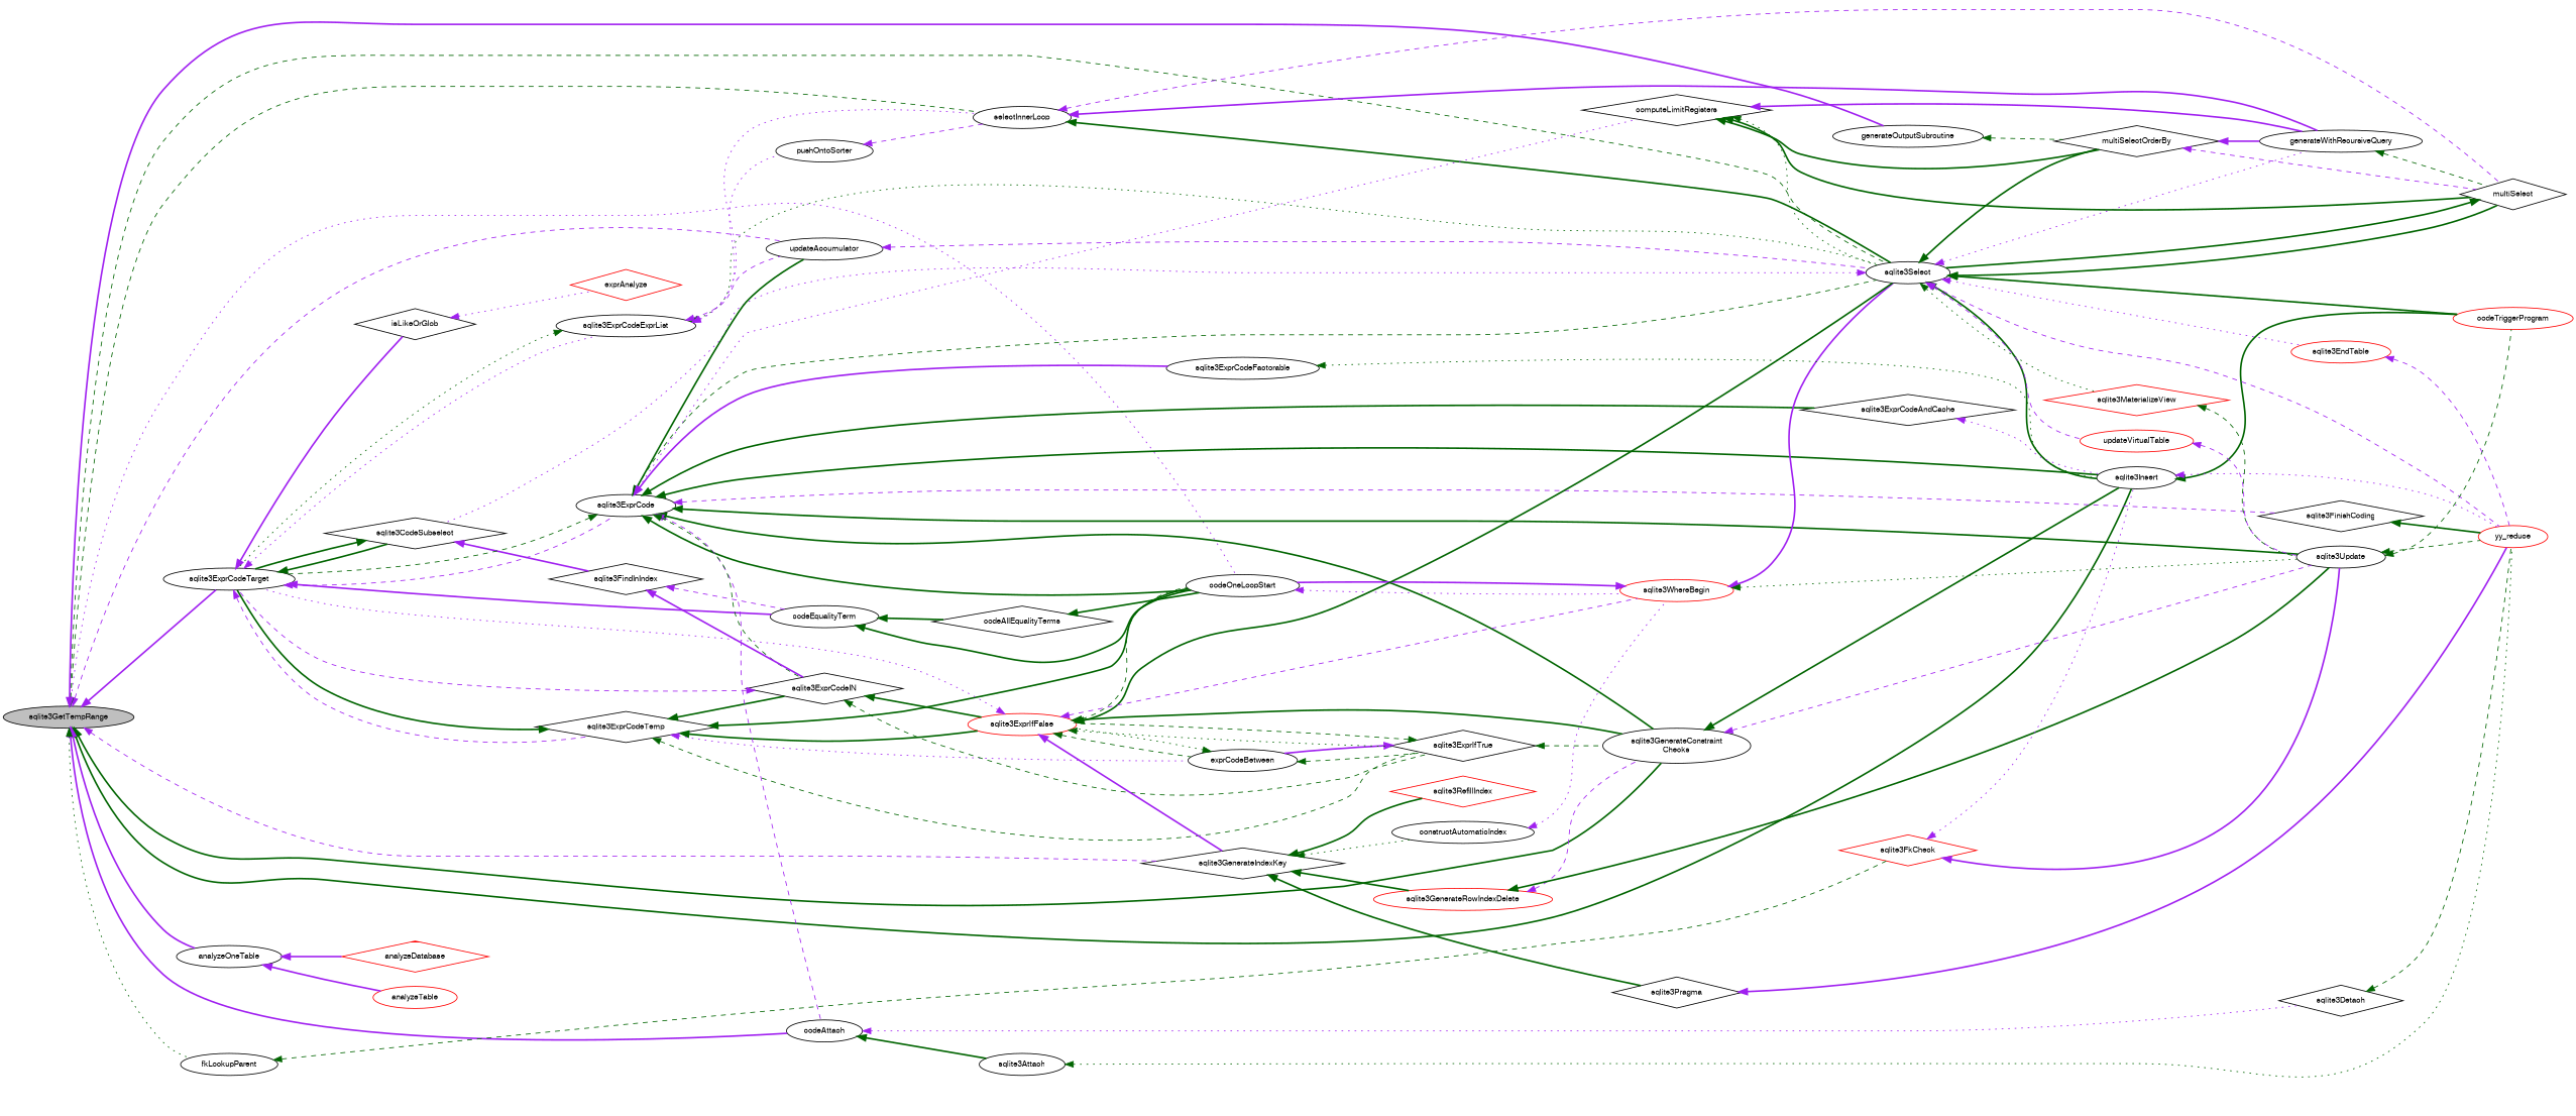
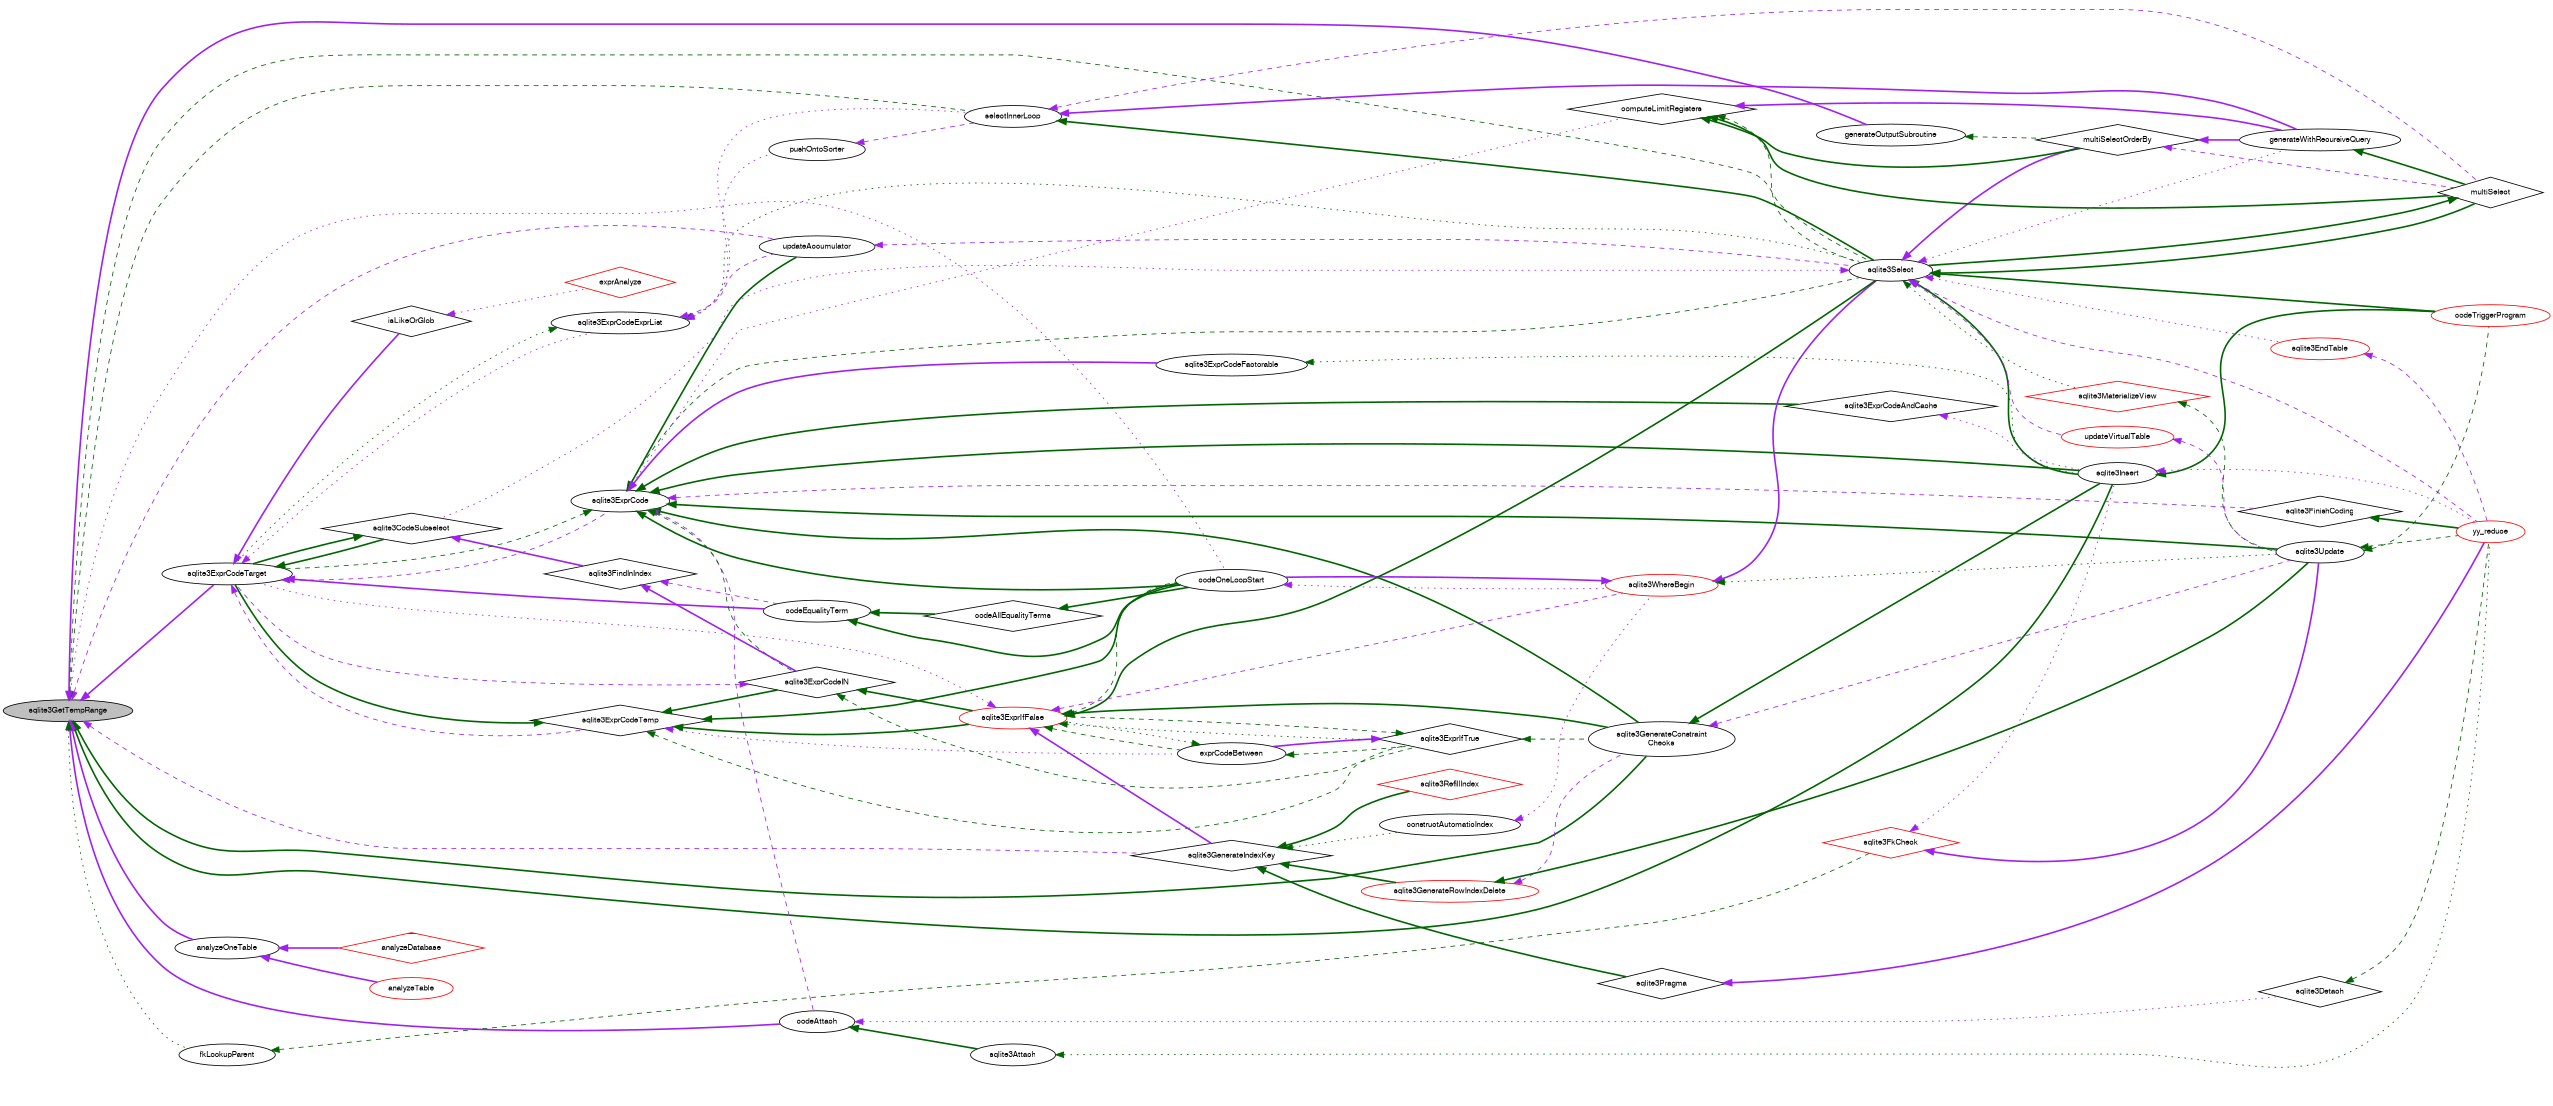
  digraph {
    rankdir=LR
    node [color=black fillcolor=white fontname=FreeSans fontsize=10 shape=ellipse style=filled]
    edge [color=darkgreen dir=back fontname=FreeSans fontsize=10 labelfontname=FreeSans labelfontsize=10 style=bold]
    n1 [fillcolor=grey75 fontcolor=black height=0.2 label=sqlite3GetTempRange width=0.4]
    n2 [height=0.2 label=sqlite3ExprCodeTarget width=0.4]
    n3 [height=0.2 label=sqlite3GenerateIndexKey shape=diamond width=0.4]
    n4 [height=0.2 label="sqlite3GenerateConstraint\lChecks" width=0.4]
    n5 [height=0.2 label=sqlite3Insert width=0.4]
    n6 [height=0.2 label=sqlite3Select width=0.4]
    n7 [height=0.2 label=codeOneLoopStart width=0.4]
    n8 [height=0.2 label=codeAttach width=0.4]
    n9 [height=0.2 label=updateAccumulator width=0.4]
    n10 [height=0.2 label=selectInnerLoop width=0.4]
    n11 [height=0.2 label=analyzeOneTable width=0.4]
    n12 [height=0.2 label=fkLookupParent width=0.4]
    n13 [height=0.2 label=generateOutputSubroutine width=0.4]
    n14 [height=0.2 label=sqlite3CodeSubselect shape=diamond width=0.4]
    n15 [height=0.2 label=codeEqualityTerm width=0.4]
    n16 [height=0.2 label=sqlite3ExprCodeTemp shape=diamond width=0.4]
    n17 [height=0.2 label=sqlite3ExprCode width=0.4]
    n18 [height=0.2 label=sqlite3ExprCodeExprList width=0.4]
    n19 [height=0.2 label=isLikeOrGlob shape=diamond width=0.4]
    n20 [color=red height=0.2 label=sqlite3RefillIndex shape=diamond width=0.4]
    n21 [color=red height=0.2 label=sqlite3GenerateRowIndexDelete width=0.4]
    n22 [height=0.2 label=sqlite3Pragma shape=diamond width=0.4]
    n23 [height=0.2 label=constructAutomaticIndex width=0.4]
    n24 [height=0.2 label=sqlite3Update width=0.4]
    n25 [color=red height=0.2 label=codeTriggerProgram width=0.4]
    n26 [color=red height=0.2 label=yy_reduce width=0.4]
    n27 [color=red height=0.2 label=sqlite3EndTable width=0.4]
    n28 [color=red height=0.2 label=sqlite3MaterializeView shape=diamond width=0.4]
    n29 [height=0.2 label=generateWithRecursiveQuery width=0.4]
    n30 [height=0.2 label=multiSelect shape=diamond width=0.4]
    n31 [height=0.2 label=multiSelectOrderBy shape=diamond width=0.4]
    n32 [color=red height=0.2 label=updateVirtualTable width=0.4]
    n33 [color=red height=0.2 label=sqlite3WhereBegin width=0.4]
    n34 [height=0.2 label=sqlite3Detach shape=diamond width=0.4]
    n35 [height=0.2 label=sqlite3Attach width=0.4]
    n36 [color=red height=0.2 label=analyzeDatabase shape=diamond width=0.4]
    n37 [color=red height=0.2 label=analyzeTable width=0.4]
    n38 [color=red height=0.2 label=sqlite3FkCheck shape=diamond width=0.4]
    n39 [height=0.2 label=sqlite3FindInIndex shape=diamond width=0.4]
    n40 [height=0.2 label=codeAllEqualityTerms shape=diamond width=0.4]
    n41 [height=0.2 label=sqlite3ExprCodeIN shape=diamond width=0.4]
    n42 [height=0.2 label=sqlite3ExprIfTrue shape=diamond width=0.4]
    n43 [color=red height=0.2 label=sqlite3ExprIfFalse width=0.4]
    n44 [height=0.2 label=exprCodeBetween width=0.4]
    n45 [height=0.2 label=sqlite3ExprCodeFactorable width=0.4]
    n46 [height=0.2 label=sqlite3ExprCodeAndCache shape=diamond width=0.4]
    n47 [height=0.2 label=sqlite3FinishCoding shape=diamond width=0.4]
    n48 [height=0.2 label=computeLimitRegisters shape=diamond width=0.4]
    n49 [height=0.2 label=pushOntoSorter width=0.4]
    n50 [color=red height=0.2 label=exprAnalyze shape=diamond width=0.4]
    n1 -> n2 [color=purple]
    n1 -> n3 [color=purple style=dashed]
    n1 -> n4
    n1 -> n5
    n1 -> n6 [style=dashed]
    n1 -> n7 [color=purple style=dotted]
    n1 -> n8 [color=purple]
    n1 -> n9 [color=purple style=dashed]
    n1 -> n10 [style=dashed]
    n1 -> n11 [color=purple]
    n1 -> n12 [style=dotted]
    n1 -> n13 [color=purple]
    n2 -> n14
    n2 -> n15 [color=purple]
    n2 -> n16 [color=purple style=dashed]
    n2 -> n17 [color=purple style=dashed]
    n2 -> n18 [color=purple style=dotted]
    n2 -> n19 [color=purple]
    n3 -> n20
    n3 -> n21
    n3 -> n22
    n3 -> n23 [style=dotted]
    n4 -> n5
    n4 -> n24 [color=purple style=dashed]
    n5 -> n25
    n5 -> n26 [color=purple style=dotted]
    n6 -> n5
    n6 -> n14 [color=purple style=dotted]
    n6 -> n25
    n6 -> n26 [color=purple style=dashed]
    n6 -> n27 [color=purple style=dotted]
    n6 -> n28 [style=dotted]
    n6 -> n29 [color=purple style=dotted]
    n6 -> n30
-   n6 -> n31
+   n6 -> n31 [color=purple]
    n6 -> n32 [color=purple style=dashed]
    n7 -> n33 [color=purple style=dotted]
    n8 -> n34 [color=purple style=dotted]
    n8 -> n35
    n9 -> n6 [color=purple style=dashed]
    n10 -> n6
    n10 -> n29 [color=purple]
    n10 -> n30 [color=purple style=dashed]
    n11 -> n36 [color=purple]
    n11 -> n37 [color=purple]
    n12 -> n38 [style=dashed]
    n13 -> n31 [style=dashed]
    n14 -> n2
    n14 -> n39 [color=purple]
    n15 -> n7
    n15 -> n40
    n16 -> n2
    n16 -> n7
    n16 -> n41
    n16 -> n42 [style=dashed]
    n16 -> n43
    n16 -> n44 [color=purple style=dotted]
    n17 -> n2 [style=dashed]
    n17 -> n4
    n17 -> n5
    n17 -> n6 [style=dashed]
    n17 -> n7
    n17 -> n8 [color=purple style=dashed]
    n17 -> n9
    n17 -> n24
    n17 -> n41 [style=dashed]
    n17 -> n45 [color=purple]
    n17 -> n46
    n17 -> n47 [color=purple style=dashed]
    n17 -> n48 [color=purple style=dotted]
    n18 -> n2 [style=dotted]
    n18 -> n6 [style=dotted]
    n18 -> n9 [color=purple style=dashed]
    n18 -> n10 [color=purple style=dotted]
    n18 -> n49 [color=purple style=dotted]
    n19 -> n50 [color=purple style=dotted]
    n21 -> n4 [color=purple style=dashed]
    n21 -> n24
    n22 -> n26 [color=purple]
    n23 -> n33 [color=purple style=dotted]
    n24 -> n25 [style=dashed]
    n24 -> n26 [style=dashed]
    n27 -> n26 [color=purple style=dashed]
    n28 -> n24 [style=dashed]
-   n29 -> n30 [style=dashed]
+   n29 -> n30
    n30 -> n6
    n31 -> n29 [color=purple]
    n31 -> n30 [color=purple style=dashed]
    n32 -> n24 [color=purple style=dashed]
    n33 -> n6 [color=purple]
    n33 -> n7 [color=purple]
    n33 -> n24 [style=dotted]
    n34 -> n26 [style=dashed]
    n35 -> n26 [style=dotted]
    n38 -> n5 [color=purple style=dotted]
    n38 -> n24 [color=purple]
    n39 -> n15 [color=purple style=dashed]
    n39 -> n41 [color=purple]
    n40 -> n7
    n41 -> n2 [color=purple style=dashed]
    n41 -> n42 [style=dashed]
    n41 -> n43
    n42 -> n4 [style=dashed]
    n42 -> n43 [style=dashed]
    n42 -> n44 [color=purple]
    n43 -> n2 [color=purple style=dotted]
    n43 -> n3 [color=purple]
    n43 -> n4
    n43 -> n6
    n43 -> n7 [style=dashed]
    n43 -> n33 [color=purple style=dashed]
    n43 -> n42 [style=dotted]
    n43 -> n44 [style=dashed]
    n44 -> n42 [style=dashed]
    n44 -> n43 [style=dotted]
    n45 -> n5 [style=dotted]
    n46 -> n5 [color=purple style=dotted]
    n47 -> n26
-   n48 -> n6 [style=dotted]
+   n48 -> n6 [style=dashed]
    n48 -> n29 [color=purple]
    n48 -> n30
    n48 -> n31
    n49 -> n10 [color=purple style=dashed]
  }
